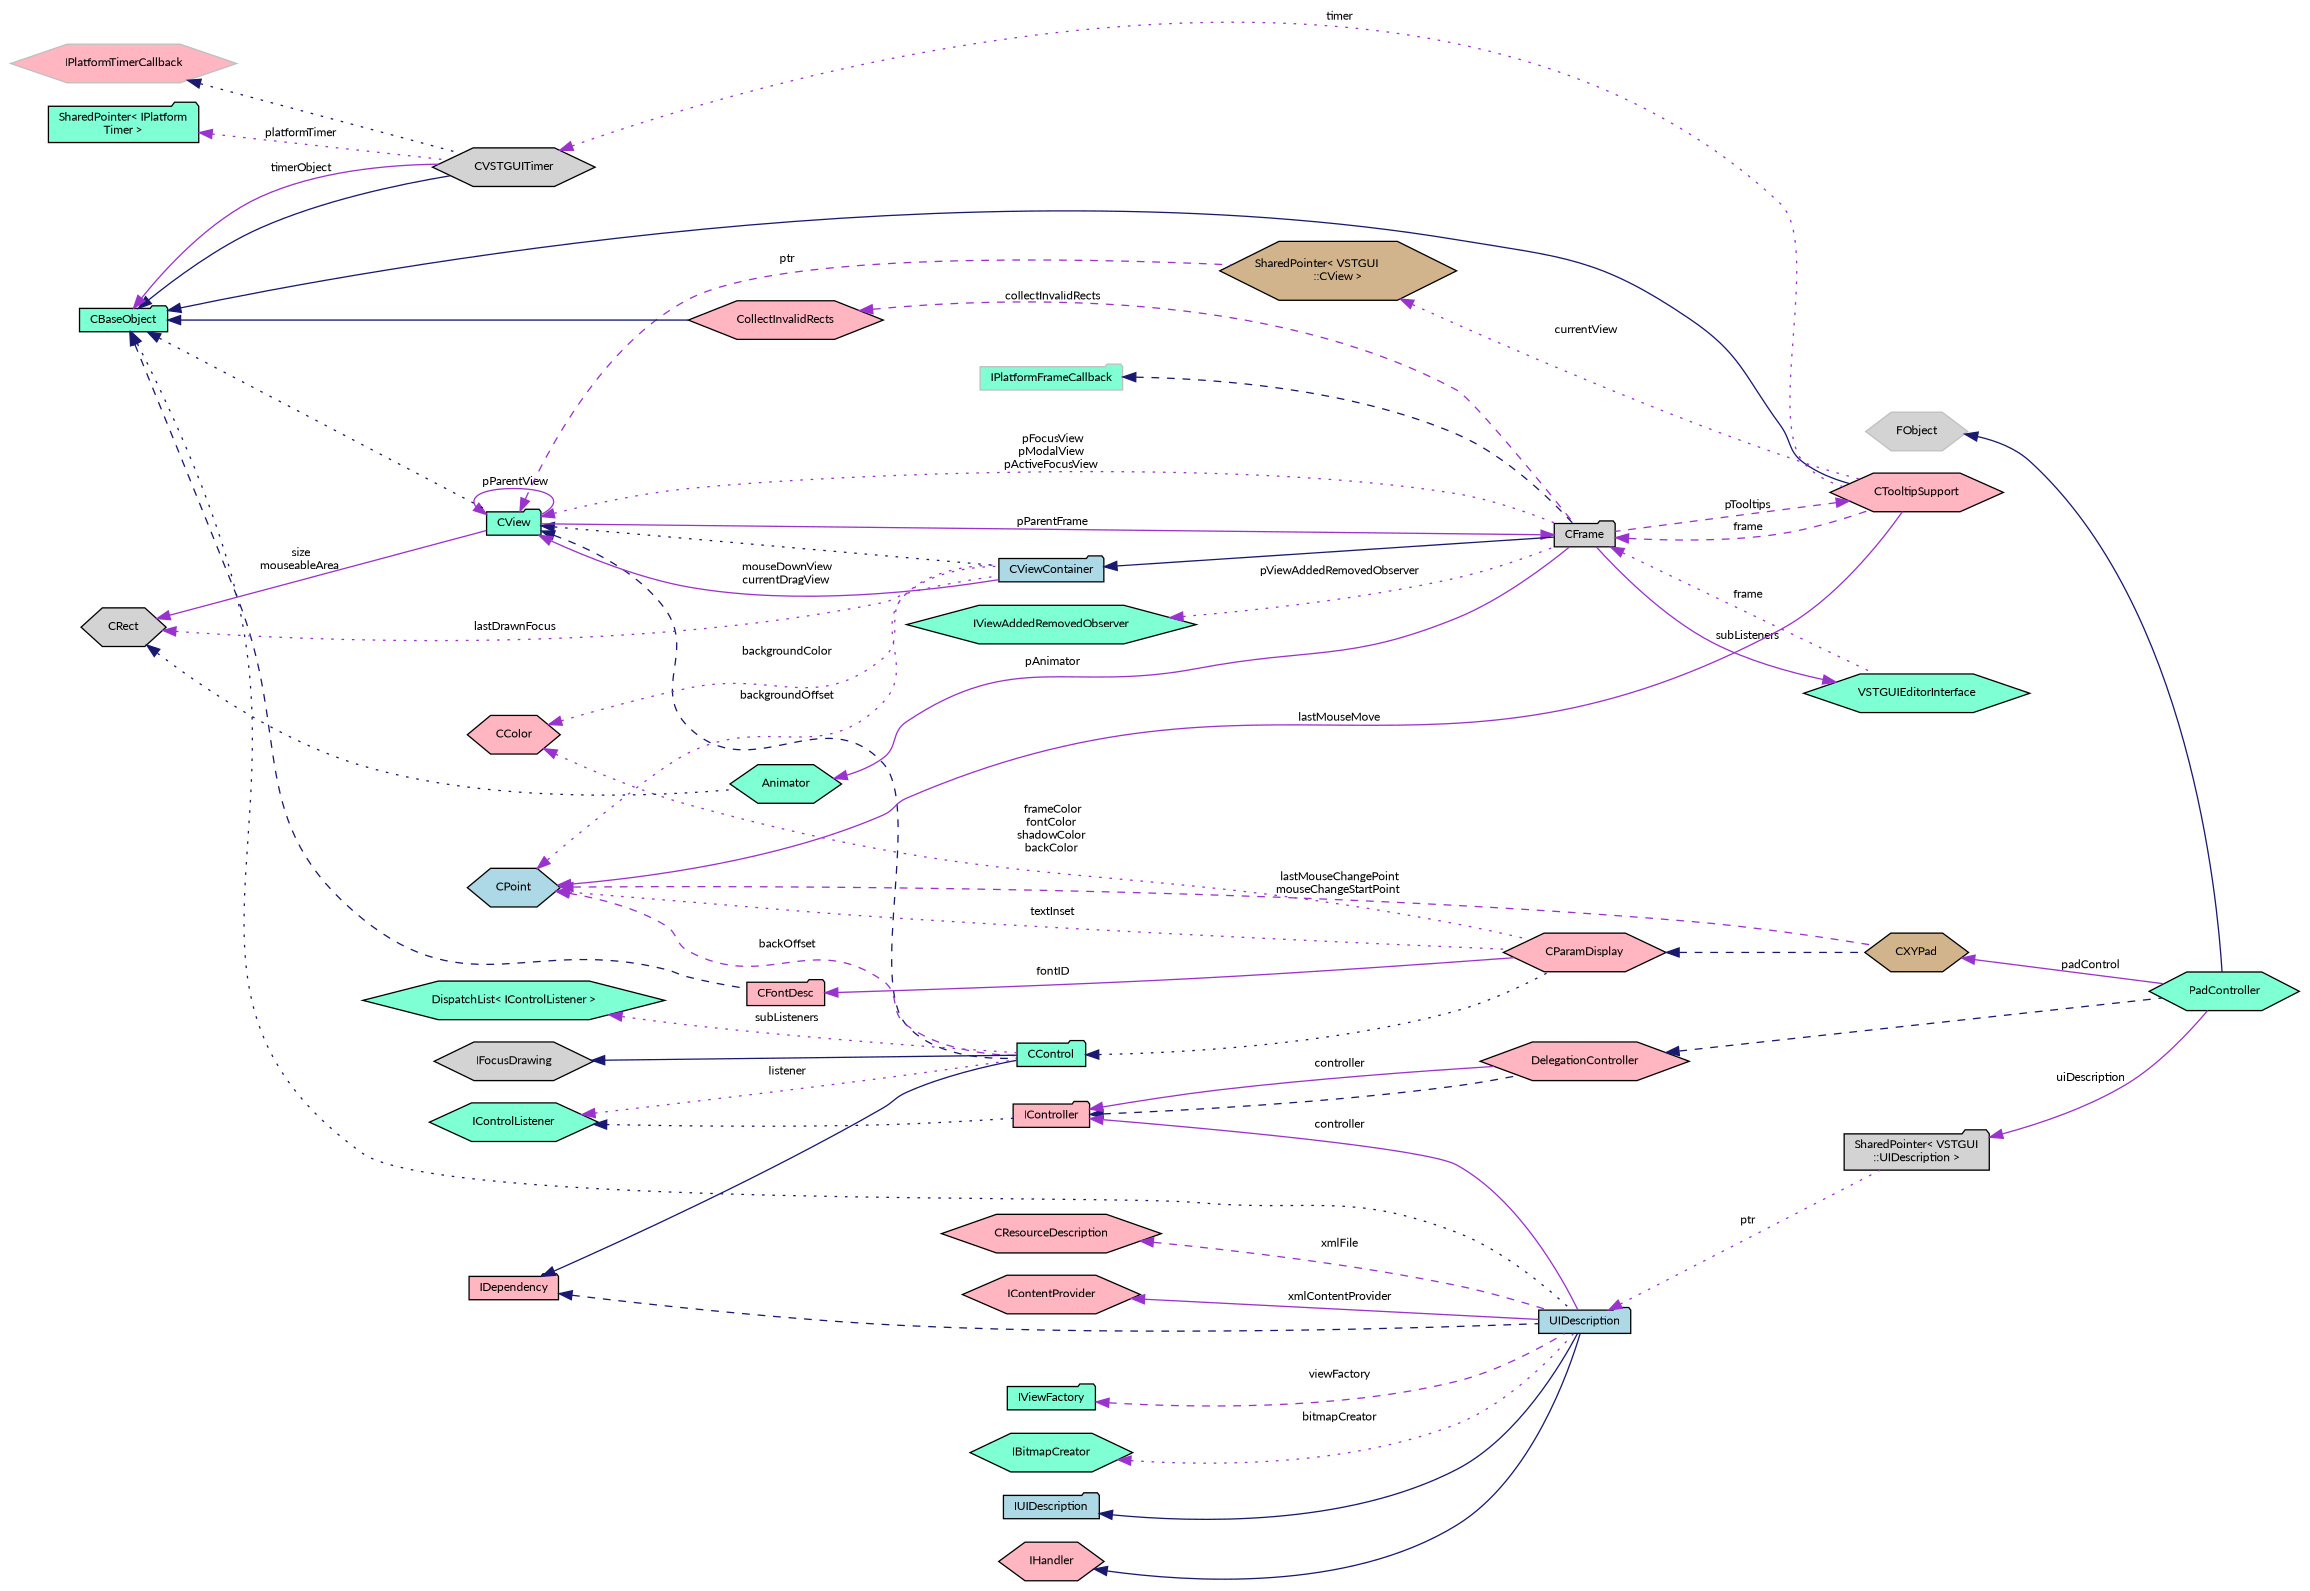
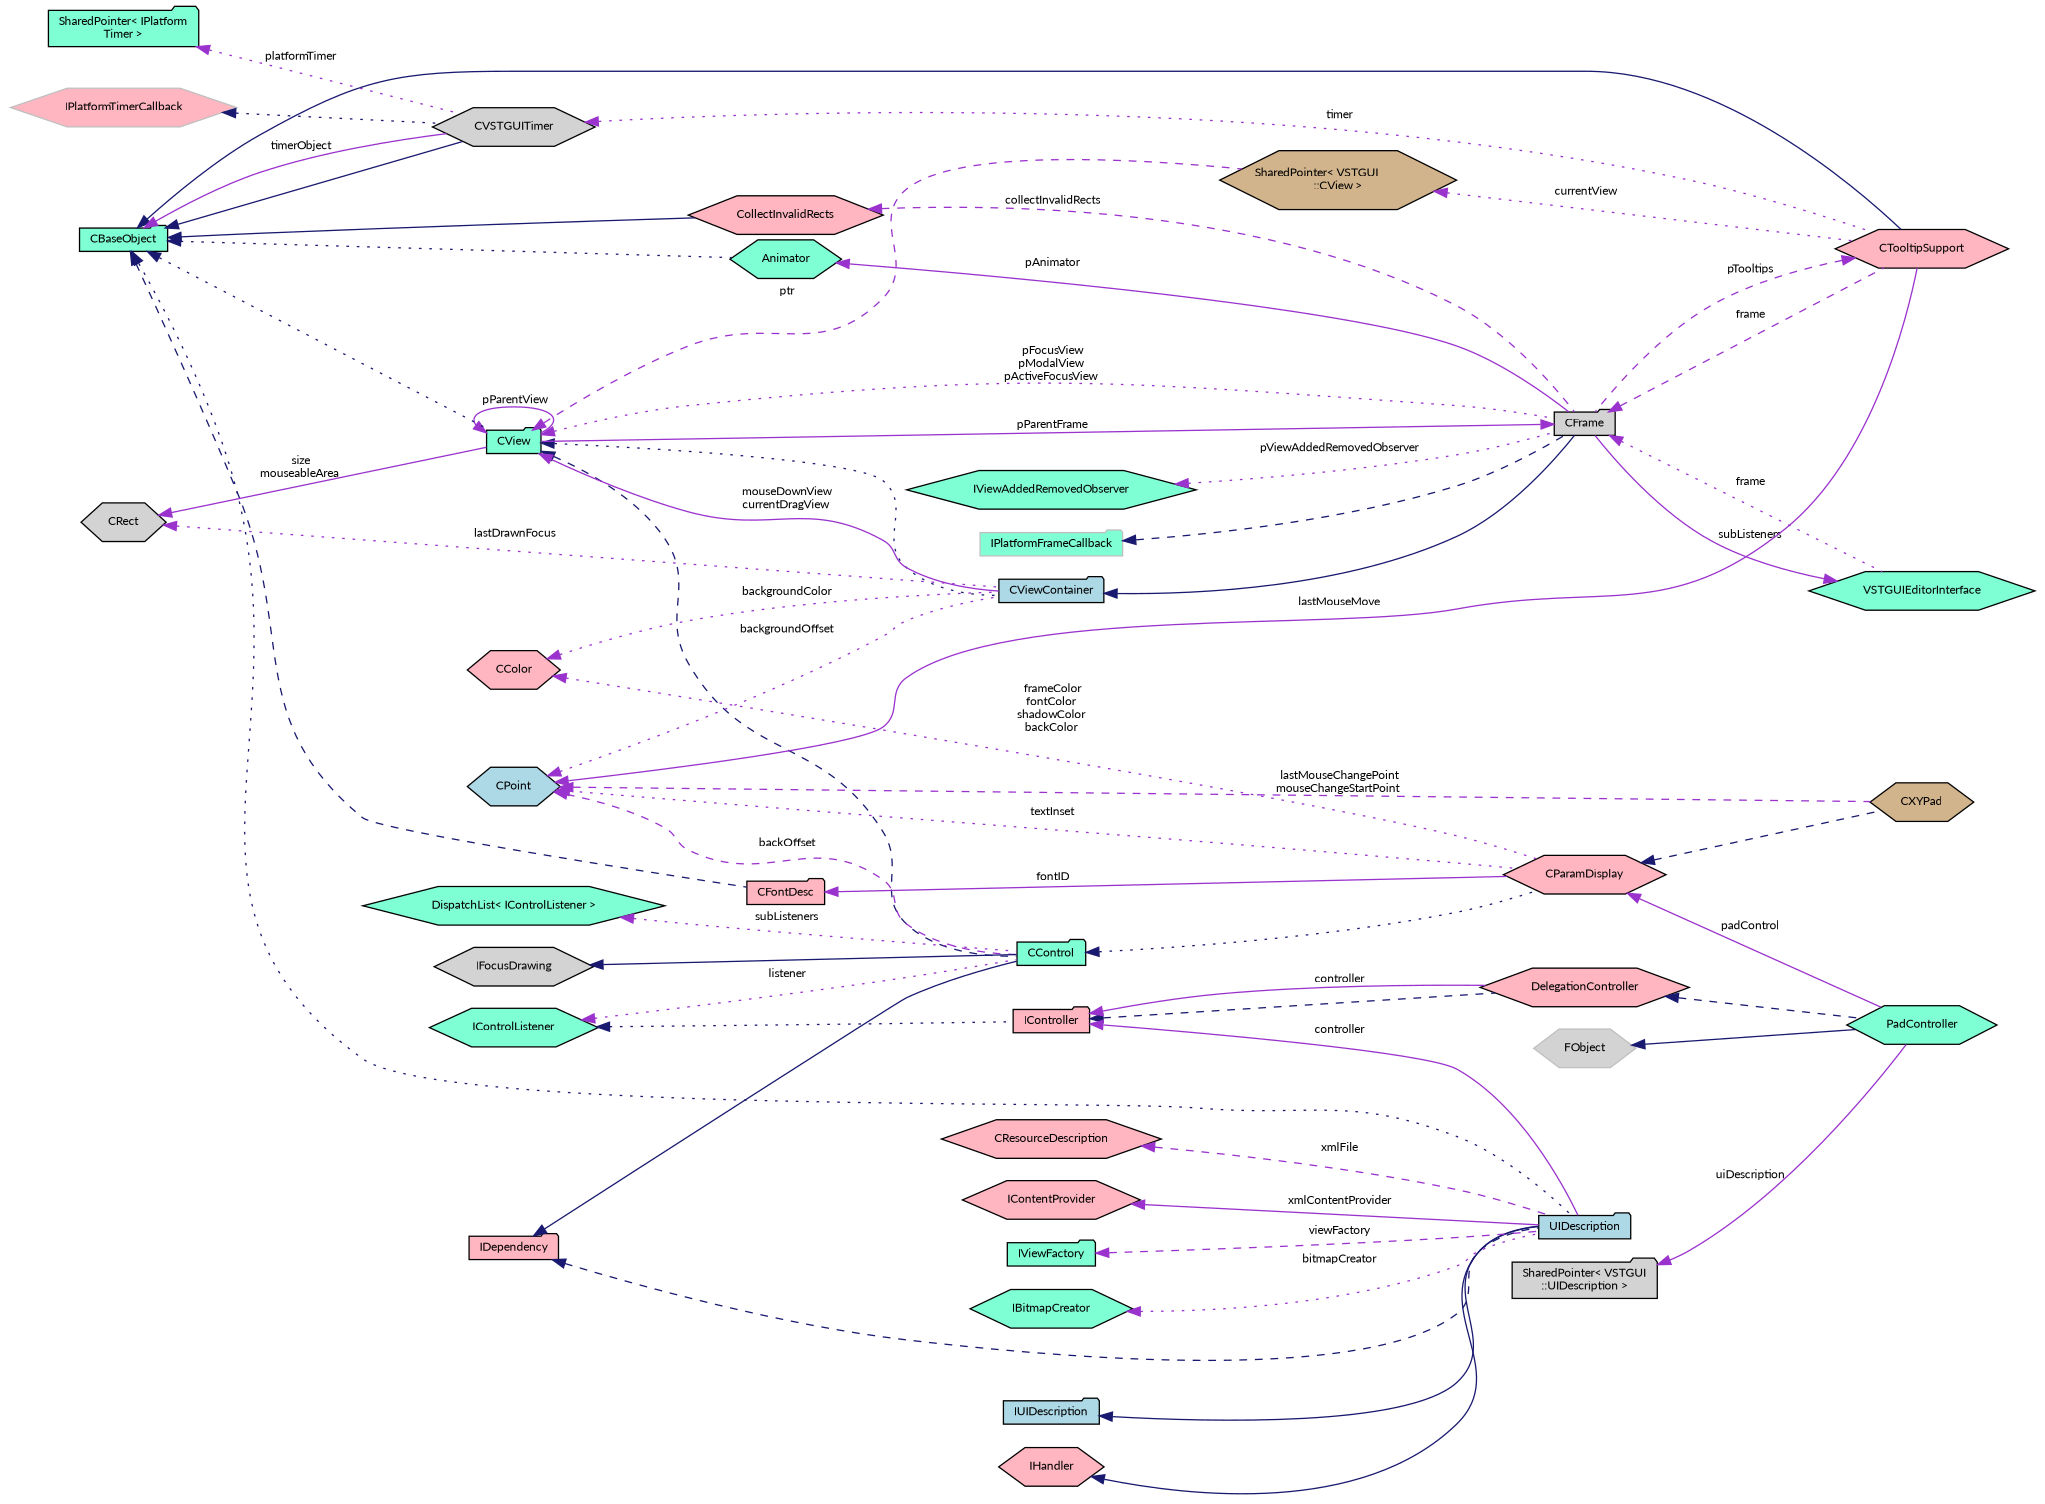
  digraph {
    fontname=Lato
    rankdir=LR
    node [color=black fillcolor=aquamarine fontname=Lato fontsize=9 shape=hexagon style=filled]
    edge [color=darkorchid3 dir=back fontname=Lato fontsize=9 labelfontname=Arial labelfontsize=9 style=solid]
    n1 [fontcolor=black height=0.2 label=PadController width=0.4]
    n2 [color=grey75 fillcolor=lightgrey height=0.2 label=FObject width=0.4]
    n3 [fillcolor=lightpink height=0.2 label=DelegationController width=0.4]
    n4 [fillcolor=lightpink height=0.2 label=IController shape=folder width=0.4]
    n5 [fillcolor=lightblue height=0.2 label=UIDescription shape=folder width=0.4]
    n6 [fillcolor=lightgrey height=0.2 label="SharedPointer\< VSTGUI\l::UIDescription \>" shape=folder width=0.4]
    n7 [height=0.2 label=IControlListener width=0.4]
    n8 [height=0.2 label=CControl shape=folder width=0.4]
    n9 [fillcolor=lightpink height=0.2 label=CParamDisplay width=0.4]
    n10 [fillcolor=tan height=0.2 label=CXYPad width=0.4]
    n11 [height=0.2 label=CView shape=folder width=0.4]
    n12 [fillcolor=lightgrey height=0.2 label=CFrame shape=folder width=0.4]
    n13 [fillcolor=lightblue height=0.2 label=CViewContainer shape=folder width=0.4]
    n14 [fillcolor=tan height=0.2 label="SharedPointer\< VSTGUI\l::CView \>" width=0.4]
    n15 [fillcolor=lightpink height=0.2 label=CTooltipSupport width=0.4]
    n16 [height=0.2 label=VSTGUIEditorInterface width=0.4]
    n17 [height=0.2 label=CBaseObject shape=folder width=0.4]
    n18 [fillcolor=lightpink height=0.2 label=CollectInvalidRects width=0.4]
    n19 [height=0.2 label=Animator width=0.4]
    n20 [fillcolor=lightgrey height=0.2 label=CVSTGUITimer width=0.4]
    n21 [fillcolor=lightpink height=0.2 label=CFontDesc shape=folder width=0.4]
    n22 [fillcolor=lightblue height=0.2 label=CPoint width=0.4]
    n23 [fillcolor=lightpink height=0.2 label=CColor width=0.4]
    n24 [fillcolor=lightgrey height=0.2 label=CRect width=0.4]
    n25 [color=grey75 height=0.2 label=IPlatformFrameCallback shape=folder width=0.4]
    n26 [height=0.2 label=IViewAddedRemovedObserver width=0.4]
    n27 [color=grey75 fillcolor=lightpink height=0.2 label=IPlatformTimerCallback width=0.4]
    n28 [height=0.2 label="SharedPointer\< IPlatform\lTimer \>" shape=folder width=0.4]
    n29 [fillcolor=lightgrey height=0.2 label=IFocusDrawing width=0.4]
    n30 [fillcolor=lightpink height=0.2 label=IDependency shape=folder width=0.4]
    n31 [height=0.2 label="DispatchList\< IControlListener \>" width=0.4]
    n32 [fillcolor=lightblue height=0.2 label=IUIDescription shape=folder width=0.4]
    n33 [fillcolor=lightpink height=0.2 label=IHandler width=0.4]
    n34 [fillcolor=lightpink height=0.2 label=CResourceDescription width=0.4]
    n35 [fillcolor=lightpink height=0.2 label=IContentProvider width=0.4]
    n36 [height=0.2 label=IViewFactory shape=folder width=0.4]
    n37 [height=0.2 label=IBitmapCreator width=0.4]
    n2 -> n1 [color=midnightblue]
    n3 -> n1 [color=midnightblue style=dashed]
    n4 -> n3 [color=midnightblue style=dashed]
    n4 -> n3 [label=" controller"]
    n4 -> n5 [label=" controller"]
-   n5 -> n6 [label=" ptr" style=dotted]
    n6 -> n1 [label=" uiDescription"]
    n7 -> n4 [color=midnightblue style=dotted]
    n7 -> n8 [label=" listener" style=dotted]
    n8 -> n9 [color=midnightblue style=dotted]
    n9 -> n10 [color=midnightblue style=dashed]
-   n10 -> n1 [label=" padControl"]
+   n9 -> n1 [label=" padControl"]
    n11 -> n8 [color=midnightblue style=dashed]
    n11 -> n11 [label=" pParentView"]
    n11 -> n12 [label=" pFocusView\npModalView\npActiveFocusView" style=dotted]
    n11 -> n13 [color=midnightblue style=dotted]
    n11 -> n13 [label=" mouseDownView\ncurrentDragView"]
    n11 -> n14 [label=" ptr" style=dashed]
    n12 -> n11 [label=" pParentFrame"]
    n12 -> n15 [label=" frame" style=dashed]
    n12 -> n16 [label=" frame" style=dotted]
    n13 -> n12 [color=midnightblue]
    n14 -> n15 [label=" currentView" style=dotted]
    n15 -> n12 [label=" pTooltips" style=dashed]
    n16 -> n12 [label=" subListeners"]
    n17 -> n5 [color=midnightblue style=dotted]
    n17 -> n11 [color=midnightblue style=dotted]
    n17 -> n15 [color=midnightblue]
    n17 -> n18 [color=midnightblue]
-   n24 -> n19 [color=midnightblue style=dotted]
+   n17 -> n19 [color=midnightblue style=dotted]
    n17 -> n20 [color=midnightblue]
    n17 -> n20 [label=" timerObject"]
    n17 -> n21 [color=midnightblue style=dashed]
    n18 -> n12 [label=" collectInvalidRects" style=dashed]
    n19 -> n12 [label=" pAnimator"]
    n20 -> n15 [label=" timer" style=dotted]
    n21 -> n9 [label=" fontID"]
    n22 -> n8 [label=" backOffset" style=dashed]
    n22 -> n9 [label=" textInset" style=dotted]
    n22 -> n10 [label=" lastMouseChangePoint\nmouseChangeStartPoint" style=dashed]
    n22 -> n13 [label=" backgroundOffset" style=dotted]
    n22 -> n15 [label=" lastMouseMove"]
    n23 -> n9 [label=" frameColor\nfontColor\nshadowColor\nbackColor" style=dotted]
    n23 -> n13 [label=" backgroundColor" style=dotted]
    n24 -> n11 [label=" size\nmouseableArea"]
    n24 -> n13 [label=" lastDrawnFocus" style=dotted]
    n25 -> n12 [color=midnightblue style=dashed]
    n26 -> n12 [label=" pViewAddedRemovedObserver" style=dotted]
    n27 -> n20 [color=midnightblue style=dotted]
    n28 -> n20 [label=" platformTimer" style=dotted]
    n29 -> n8 [color=midnightblue]
    n30 -> n5 [color=midnightblue style=dashed]
    n30 -> n8 [color=midnightblue]
    n31 -> n8 [label=" subListeners" style=dotted]
    n32 -> n5 [color=midnightblue]
    n33 -> n5 [color=midnightblue]
    n34 -> n5 [label=" xmlFile" style=dashed]
    n35 -> n5 [label=" xmlContentProvider"]
    n36 -> n5 [label=" viewFactory" style=dashed]
    n37 -> n5 [label=" bitmapCreator" style=dotted]
  }
